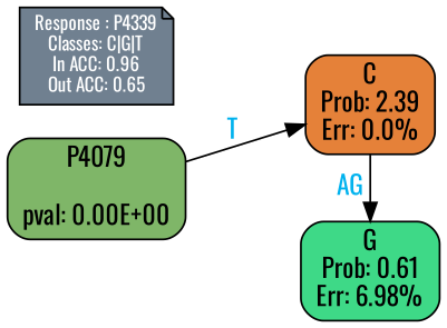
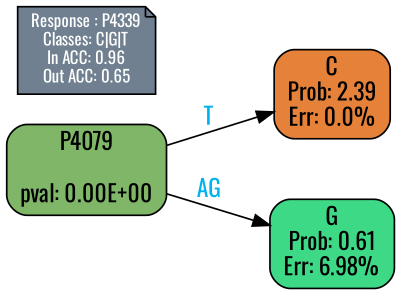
  digraph {
    fontname=Oswald
    rankdir=LR
    ranksep=equally
    splines=polylines
    node [color=black fontname=Oswald shape=box style="filled, rounded"]
    edge [fontcolor=deepskyblue2 fontname=Oswald]
    n1 [fillcolor="#3ed987" label="G\nProb: 0.61\nErr: 6.98%"]
    n2 [fillcolor="#e58139" label="C\nProb: 2.39\nErr: 0.0%"]
    n3 [align=left fillcolor=slategray fontcolor=white fontsize=10 label="Response : P4339\nClasses: C|G|T\nIn ACC: 0.96\nOut ACC: 0.65\n" shape=note style=filled]
    n4 [fillcolor="#7fb668" label="P4079\n\npval: 0.00E+00"]
    subgraph sub_1 {
      rank=same
      n1
      n2
    }
    subgraph sub_2 {
      rank=same
      n3
      n4
    }
-   n2 -> n1 [label=AG]
+   n4 -> n1 [label=AG]
    n4 -> n2 [label=T]
  }
